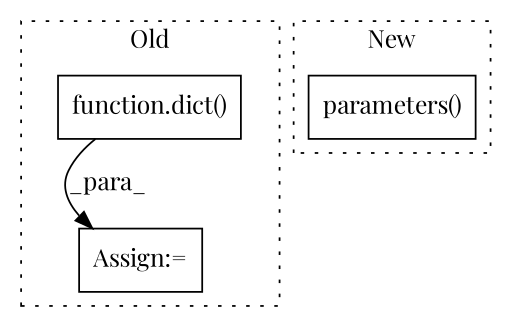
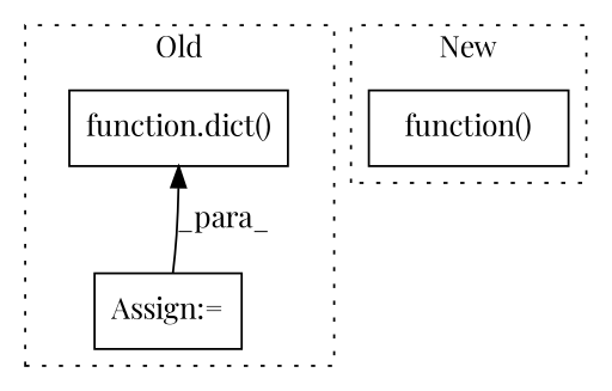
  digraph {
    fontname="Playfair Display"
    node [a=75 shape=box fontname="Playfair Display"]
    n1 [l="5,1" label="function.dict()" s="400,430"]
    n2 [a=68 l=3 label="Assign:=" s=515]
-   n3 [l=19 label="parameters()" s=273]
+   n3 [l=19 label="function()" s=273]
    subgraph cluster_1 {
      label=Old
      style=dotted
      n1
      n2
    }
    subgraph cluster_2 {
      label=New
      style=dotted
      n3
    }
-   n1 -> n2 [label=_para_ fontname="Playfair Display"]
+   n2 -> n1 [label=_para_ fontname="Playfair Display"]
  }
